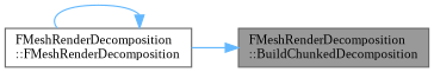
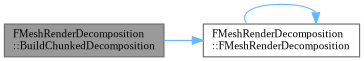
  digraph {
    rankdir=LR
    fontname="Liberation Serif"
    node [fontname="Liberation Serif" fontsize=10 shape=box style=filled]
    edge [color=steelblue1 fontname="Liberation Serif" fontsize=10 labelfontname=Helvetica labelfontsize=10 style=solid]
    n1 [color=gray40 fillcolor=grey60 fontcolor=black height=0.2 label="FMeshRenderDecomposition\l::BuildChunkedDecomposition" width=0.4]
    n2 [color=grey40 fillcolor=white height=0.2 label="FMeshRenderDecomposition\l::FMeshRenderDecomposition" width=0.4]
-   n2 -> n1
+   n1 -> n2
    n2 -> n2
  }
